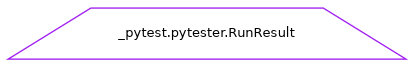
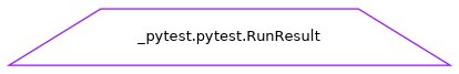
  digraph {
    rankdir=TB
-   n1 [color=purple fillcolor=white fontname=Helvetica fontsize=10 height=0.2 label="_pytest.pytester.RunResult" shape=trapezium style=filled width=0.4]
+   n1 [color=purple fillcolor=white fontname=Helvetica fontsize=10 height=0.2 label="_pytest.pytest.RunResult" shape=trapezium style=filled width=0.4]
  }
